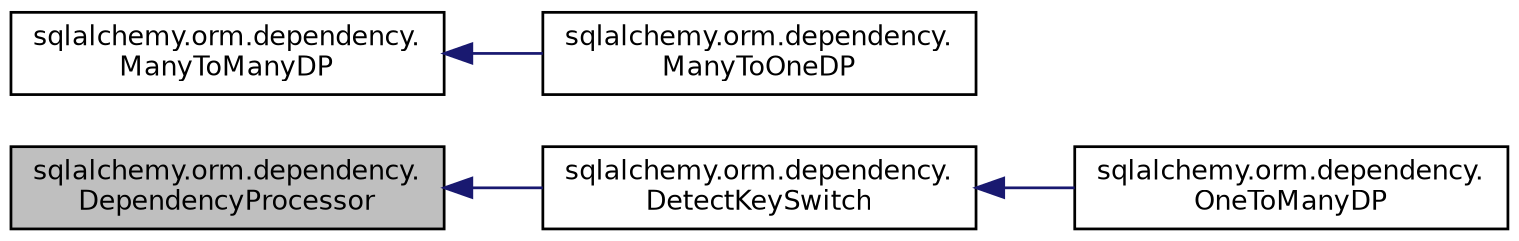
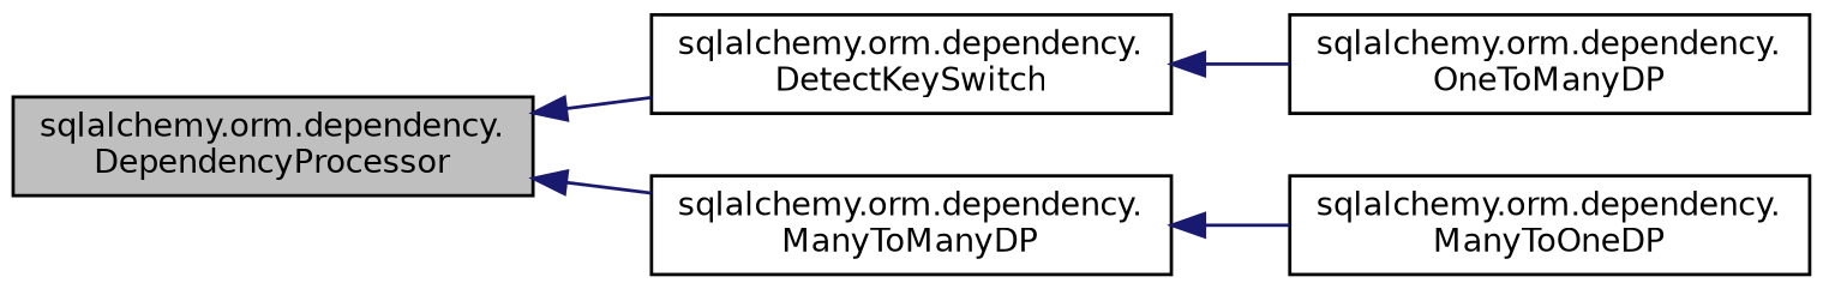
  digraph {
    fontname="DejaVu Sans"
    rankdir=LR
    node [color=black fillcolor=white fontname="DejaVu Sans" fontsize=10 shape=record style=filled]
    edge [color=midnightblue dir=back fontname="DejaVu Sans" fontsize=10 labelfontname=Helvetica labelfontsize=10 style=solid]
    n1 [fillcolor=grey75 fontcolor=black height=0.2 label="sqlalchemy.orm.dependency.\lDependencyProcessor" width=0.4]
    n2 [height=0.2 label="sqlalchemy.orm.dependency.\lDetectKeySwitch" width=0.4]
    n3 [height=0.2 label="sqlalchemy.orm.dependency.\lManyToManyDP" width=0.4]
    n4 [height=0.2 label="sqlalchemy.orm.dependency.\lOneToManyDP" width=0.4]
    n5 [height=0.2 label="sqlalchemy.orm.dependency.\lManyToOneDP" width=0.4]
    n1 -> n2
+   n1 -> n3
    n2 -> n4
    n3 -> n5
  }
